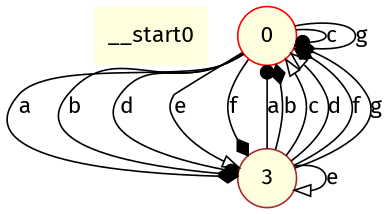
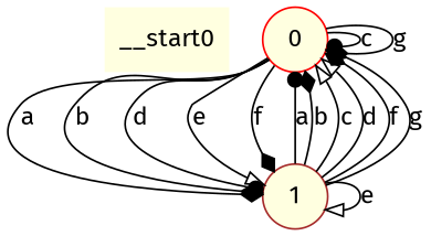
  digraph {
    rankdir=TB
    fontname="Fira Sans"
    node [shape=circle style=filled fillcolor=lightyellow color=red fontname="Fira Sans"]
    edge [arrowhead=diamond fontname="Fira Sans"]
    __start0 [shape=none]
    n2 [label=0]
-   n3 [color=brown label=3]
+   n3 [color=brown label=1]
    n2 -> n2 [label=c arrowhead=dot]
    n2 -> n2 [label=g]
    n2 -> n3 [label=a]
    n2 -> n3 [label=b]
    n2 -> n3 [label=d arrowhead=dot]
    n2 -> n3 [label=e arrowhead=onormal]
    n2 -> n3 [label=f]
    n3 -> n2 [label=a arrowhead=dot]
    n3 -> n2 [label=b]
    n3 -> n2 [label=c arrowhead=onormal]
    n3 -> n2 [label=d arrowhead=onormal]
    n3 -> n2 [label=f]
    n3 -> n2 [label=g]
    n3 -> n3 [label=e arrowhead=onormal]
  }
